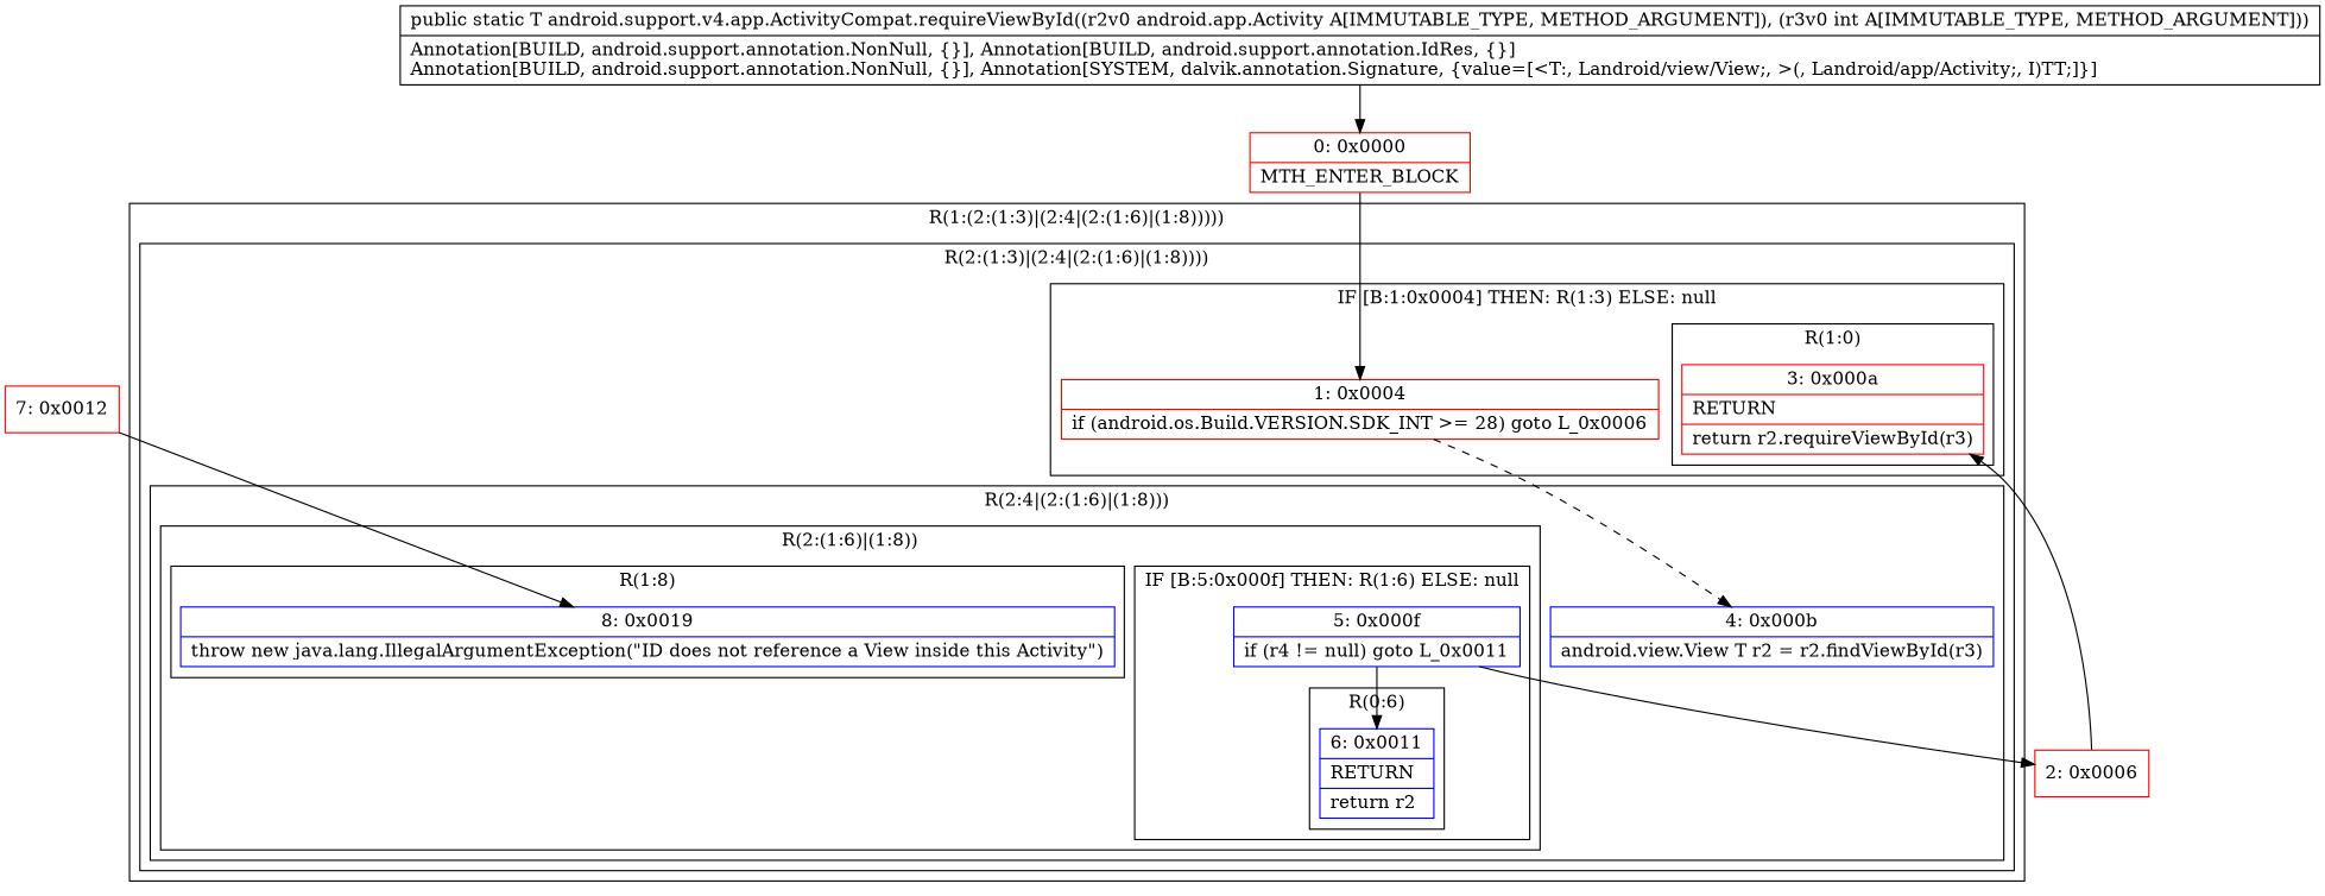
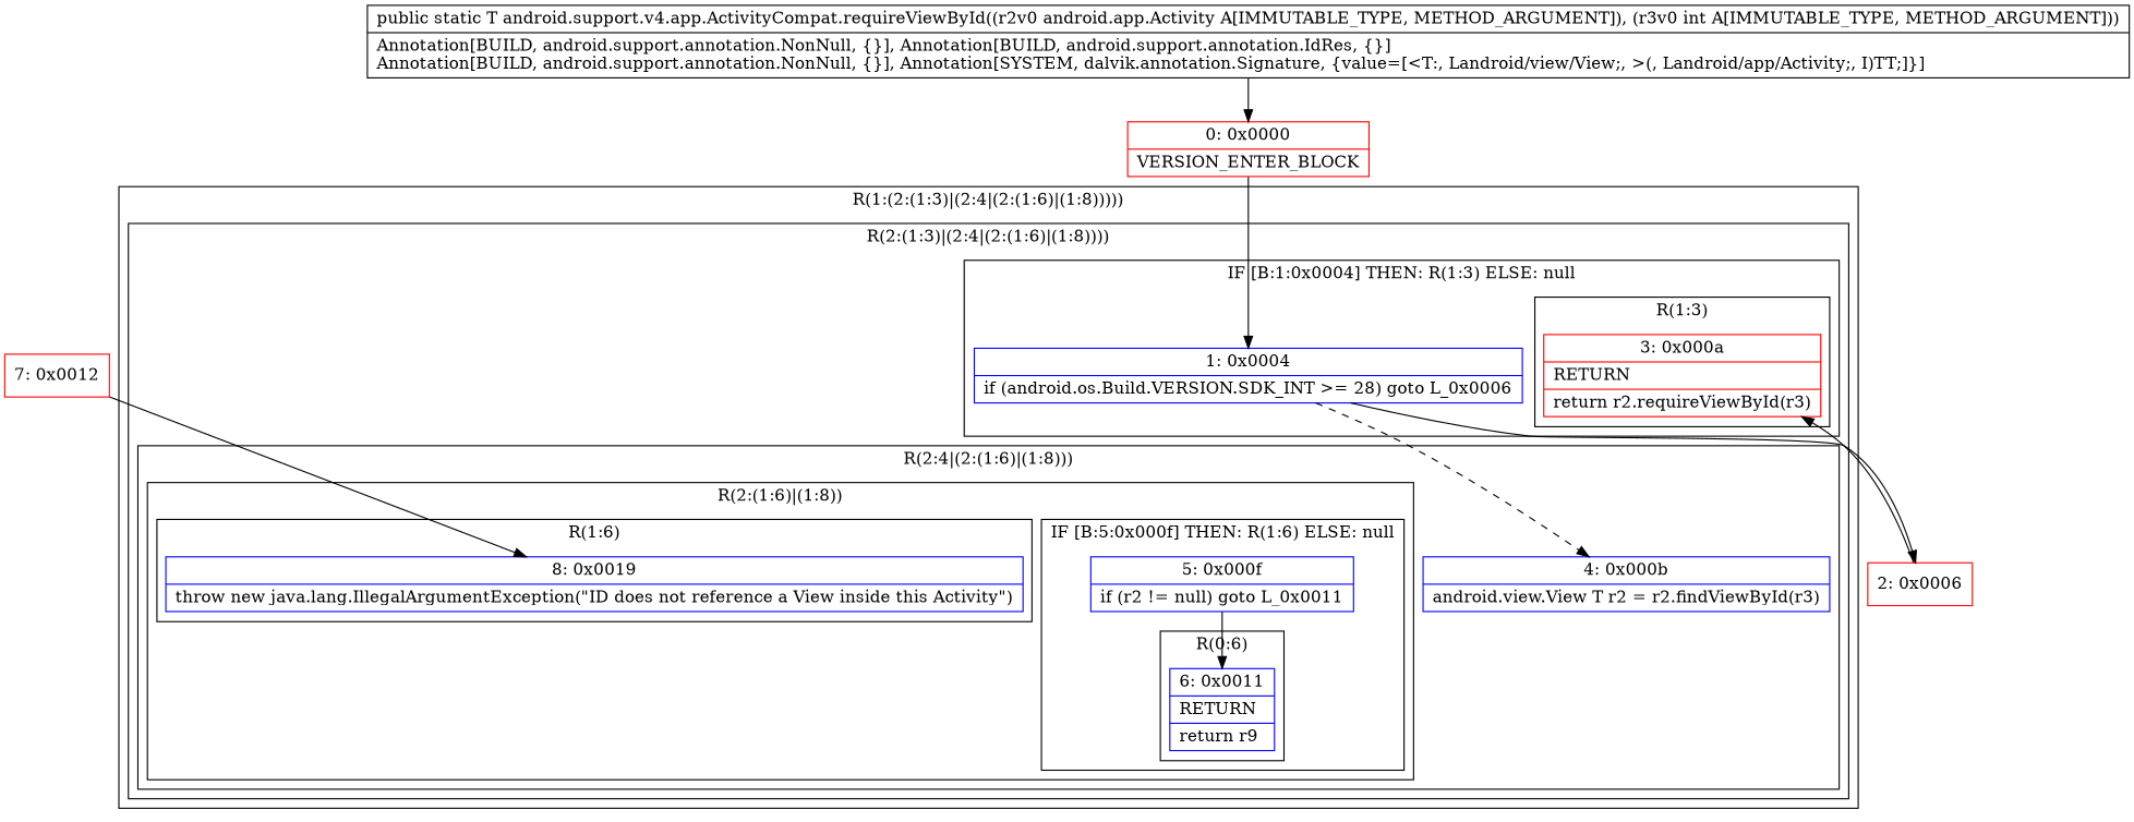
  digraph {
    node [color=blue shape=record]
    n1 [color=red label="{3\:\ 0x000a|RETURN\l|return r2.requireViewById(r3)\l}"]
-   n2 [color=red label="{1\:\ 0x0004|if (android.os.Build.VERSION.SDK_INT \>= 28) goto L_0x0006\l}"]
-   n3 [label="{6\:\ 0x0011|RETURN\l|return r2\l}"]
-   n4 [label="{5\:\ 0x000f|if (r4 != null) goto L_0x0011\l}"]
+   n2 [label="{1\:\ 0x0004|if (android.os.Build.VERSION.SDK_INT \>= 28) goto L_0x0006\l}"]
+   n3 [label="{6\:\ 0x0011|RETURN\l|return r9\l}"]
+   n4 [label="{5\:\ 0x000f|if (r2 != null) goto L_0x0011\l}"]
    n5 [label="{8\:\ 0x0019|throw new java.lang.IllegalArgumentException(\"ID does not reference a View inside this Activity\")\l}"]
    n6 [label="{4\:\ 0x000b|android.view.View T r2 = r2.findViewById(r3)\l}"]
    n7 [color=red label="{2\:\ 0x0006}"]
    n8 [color=red label="{7\:\ 0x0012}"]
-   n9 [color=red label="{0\:\ 0x0000|MTH_ENTER_BLOCK\l}"]
+   n9 [color=red label="{0\:\ 0x0000|VERSION_ENTER_BLOCK\l}"]
    n10 [label="{public static T android.support.v4.app.ActivityCompat.requireViewById((r2v0 android.app.Activity A[IMMUTABLE_TYPE, METHOD_ARGUMENT]), (r3v0 int A[IMMUTABLE_TYPE, METHOD_ARGUMENT]))  | Annotation[BUILD, android.support.annotation.NonNull, \{\}], Annotation[BUILD, android.support.annotation.IdRes, \{\}]\lAnnotation[BUILD, android.support.annotation.NonNull, \{\}], Annotation[SYSTEM, dalvik.annotation.Signature, \{value=[\<T:, Landroid\/view\/View;, \>(, Landroid\/app\/Activity;, I)TT;]\}]\l}" color=""]
    subgraph cluster_1 {
      label="R(1:(2:(1:3)|(2:4|(2:(1:6)|(1:8)))))"
      subgraph cluster_2 {
        label="R(2:(1:3)|(2:4|(2:(1:6)|(1:8))))"
        subgraph cluster_3 {
          label="IF [B:1:0x0004] THEN: R(1:3) ELSE: null"
          n2
          subgraph cluster_4 {
-           label="R(1:0)"
+           label="R(1:3)"
            n1
          }
        }
        subgraph cluster_5 {
          label="R(2:4|(2:(1:6)|(1:8)))"
          n6
          subgraph cluster_6 {
            label="R(2:(1:6)|(1:8))"
            subgraph cluster_7 {
              label="IF [B:5:0x000f] THEN: R(1:6) ELSE: null"
              n4
              subgraph cluster_8 {
                label="R(0:6)"
                n3
              }
            }
            subgraph cluster_9 {
-             label="R(1:8)"
+             label="R(1:6)"
              n5
            }
          }
        }
      }
    }
    n2 -> n6 [style=dashed]
-   n4 -> n7
+   n2 -> n7
    n4 -> n3
    n7 -> n1
    n8 -> n5
    n9 -> n2
    n10 -> n9
  }
